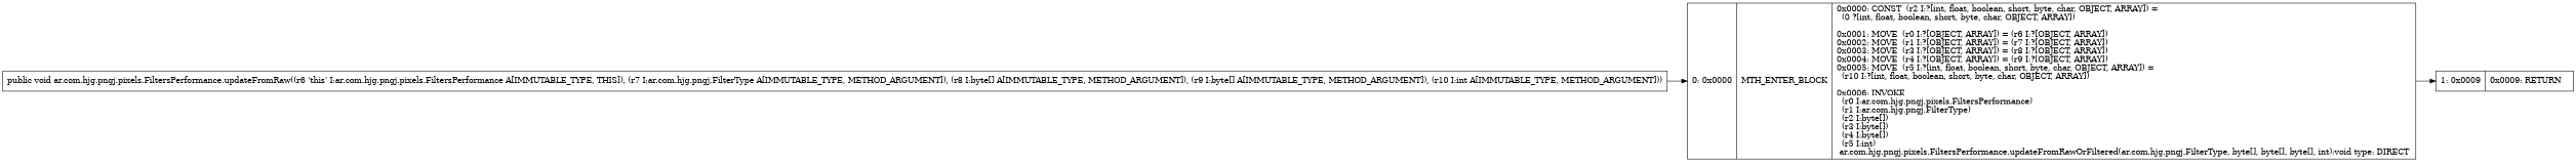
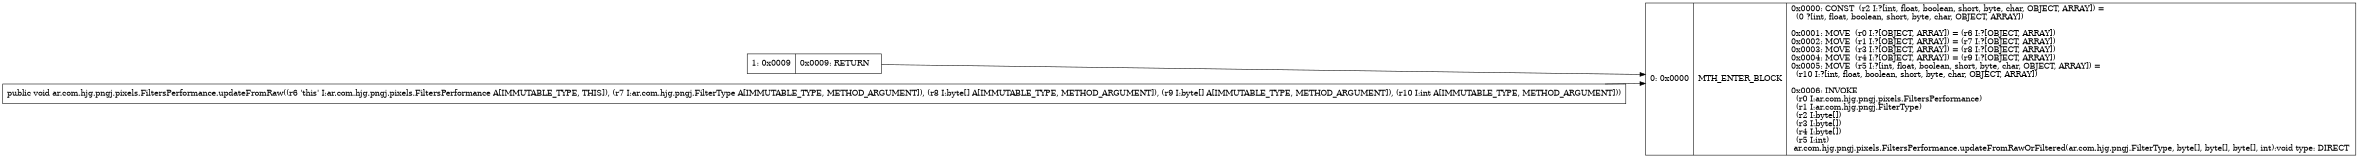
  digraph {
    rankdir=LR
    node [shape=record]
    n1 [label="{0\:\ 0x0000|MTH_ENTER_BLOCK\l|0x0000: CONST  (r2 I:?[int, float, boolean, short, byte, char, OBJECT, ARRAY]) = \l  (0 ?[int, float, boolean, short, byte, char, OBJECT, ARRAY])\l \l0x0001: MOVE  (r0 I:?[OBJECT, ARRAY]) = (r6 I:?[OBJECT, ARRAY]) \l0x0002: MOVE  (r1 I:?[OBJECT, ARRAY]) = (r7 I:?[OBJECT, ARRAY]) \l0x0003: MOVE  (r3 I:?[OBJECT, ARRAY]) = (r8 I:?[OBJECT, ARRAY]) \l0x0004: MOVE  (r4 I:?[OBJECT, ARRAY]) = (r9 I:?[OBJECT, ARRAY]) \l0x0005: MOVE  (r5 I:?[int, float, boolean, short, byte, char, OBJECT, ARRAY]) = \l  (r10 I:?[int, float, boolean, short, byte, char, OBJECT, ARRAY])\l \l0x0006: INVOKE  \l  (r0 I:ar.com.hjg.pngj.pixels.FiltersPerformance)\l  (r1 I:ar.com.hjg.pngj.FilterType)\l  (r2 I:byte[])\l  (r3 I:byte[])\l  (r4 I:byte[])\l  (r5 I:int)\l ar.com.hjg.pngj.pixels.FiltersPerformance.updateFromRawOrFiltered(ar.com.hjg.pngj.FilterType, byte[], byte[], byte[], int):void type: DIRECT \l}"]
    n2 [label="{1\:\ 0x0009|0x0009: RETURN   \l}"]
    n3 [label="{public void ar.com.hjg.pngj.pixels.FiltersPerformance.updateFromRaw((r6 'this' I:ar.com.hjg.pngj.pixels.FiltersPerformance A[IMMUTABLE_TYPE, THIS]), (r7 I:ar.com.hjg.pngj.FilterType A[IMMUTABLE_TYPE, METHOD_ARGUMENT]), (r8 I:byte[] A[IMMUTABLE_TYPE, METHOD_ARGUMENT]), (r9 I:byte[] A[IMMUTABLE_TYPE, METHOD_ARGUMENT]), (r10 I:int A[IMMUTABLE_TYPE, METHOD_ARGUMENT])) }"]
-   n1 -> n2
+   n2 -> n1
    n3 -> n1
  }
